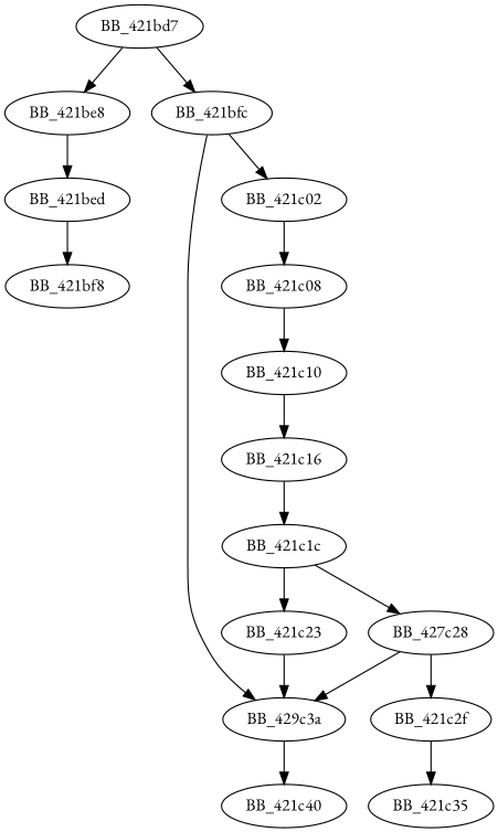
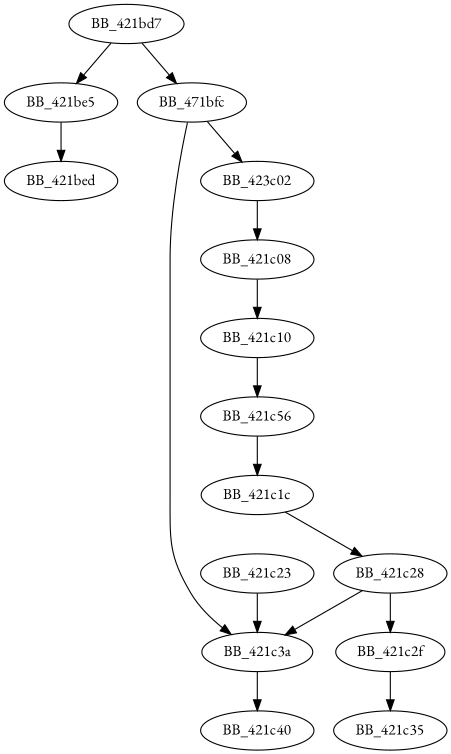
  digraph {
    fontname="EB Garamond"
    node [fontname="EB Garamond"]
    edge [fontname="EB Garamond"]
    BB_421bd7
-   BB_421be8
-   BB_421bfc
+   BB_421be8 [label=BB_421be5]
+   BB_421bfc [label=BB_471bfc]
    BB_421bed
-   BB_421c02
-   BB_421c3a [label=BB_429c3a]
-   BB_421bf8
+   BB_421c02 [label=BB_423c02]
+   BB_421c3a
    BB_421c08
    BB_421c40
    BB_421c10
-   BB_421c16
+   BB_421c16 [label=BB_421c56]
    BB_421c1c
    BB_421c23
-   BB_421c28 [label=BB_427c28]
+   BB_421c28
    BB_421c2f
    BB_421c35
    BB_421bd7 -> BB_421be8
    BB_421bd7 -> BB_421bfc
    BB_421be8 -> BB_421bed
    BB_421bfc -> BB_421c02
    BB_421bfc -> BB_421c3a
-   BB_421bed -> BB_421bf8
    BB_421c02 -> BB_421c08
    BB_421c3a -> BB_421c40
    BB_421c08 -> BB_421c10
    BB_421c10 -> BB_421c16
    BB_421c16 -> BB_421c1c
-   BB_421c1c -> BB_421c23
    BB_421c1c -> BB_421c28
    BB_421c23 -> BB_421c3a
    BB_421c28 -> BB_421c3a
    BB_421c28 -> BB_421c2f
    BB_421c2f -> BB_421c35
  }
